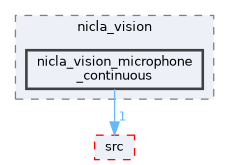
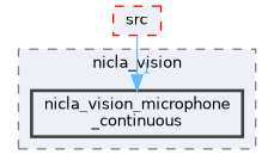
  digraph {
    compound=true
    node [fillcolor="#edf0f7" fontname=Helvetica fontsize=10 shape=box]
    n1 [color=grey25 height=0.2 label="nicla_vision_microphone\l_continuous" style="filled,bold" width=0.4]
    n2 [color=red height=0.2 label=src style="filled,dashed" width=0.4]
    subgraph cluster_1 {
      bgcolor="#edf0f7"
      fontname=Helvetica
      fontsize=10
      label=nicla_vision
      pencolor=grey50
      style="filled,dashed"
      n1
    }
-   n1 -> n2 [color=steelblue1 fontcolor=steelblue1 fontname=Helvetica fontsize=10 headlabel=1 labeldistance=1.5 labelfontname=Helvetica labelfontsize=10]
+   n2 -> n1 [color=steelblue1 fontcolor=steelblue1 fontname=Helvetica fontsize=10 headlabel=1 labeldistance=1.5 labelfontname=Helvetica labelfontsize=10]
  }
